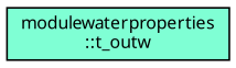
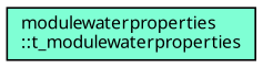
  digraph {
    rankdir=LR
    fontname="Noto Sans"
-   n1 [color=black fillcolor=aquamarine fontname="Noto Sans" fontsize=10 height=0.2 label="modulewaterproperties\l::t_outw" shape=record style=filled width=0.4]
+   n1 [color=black fillcolor=aquamarine fontname="Noto Sans" fontsize=10 height=0.2 label="modulewaterproperties\l::t_modulewaterproperties" shape=record style=filled width=0.4]
  }
